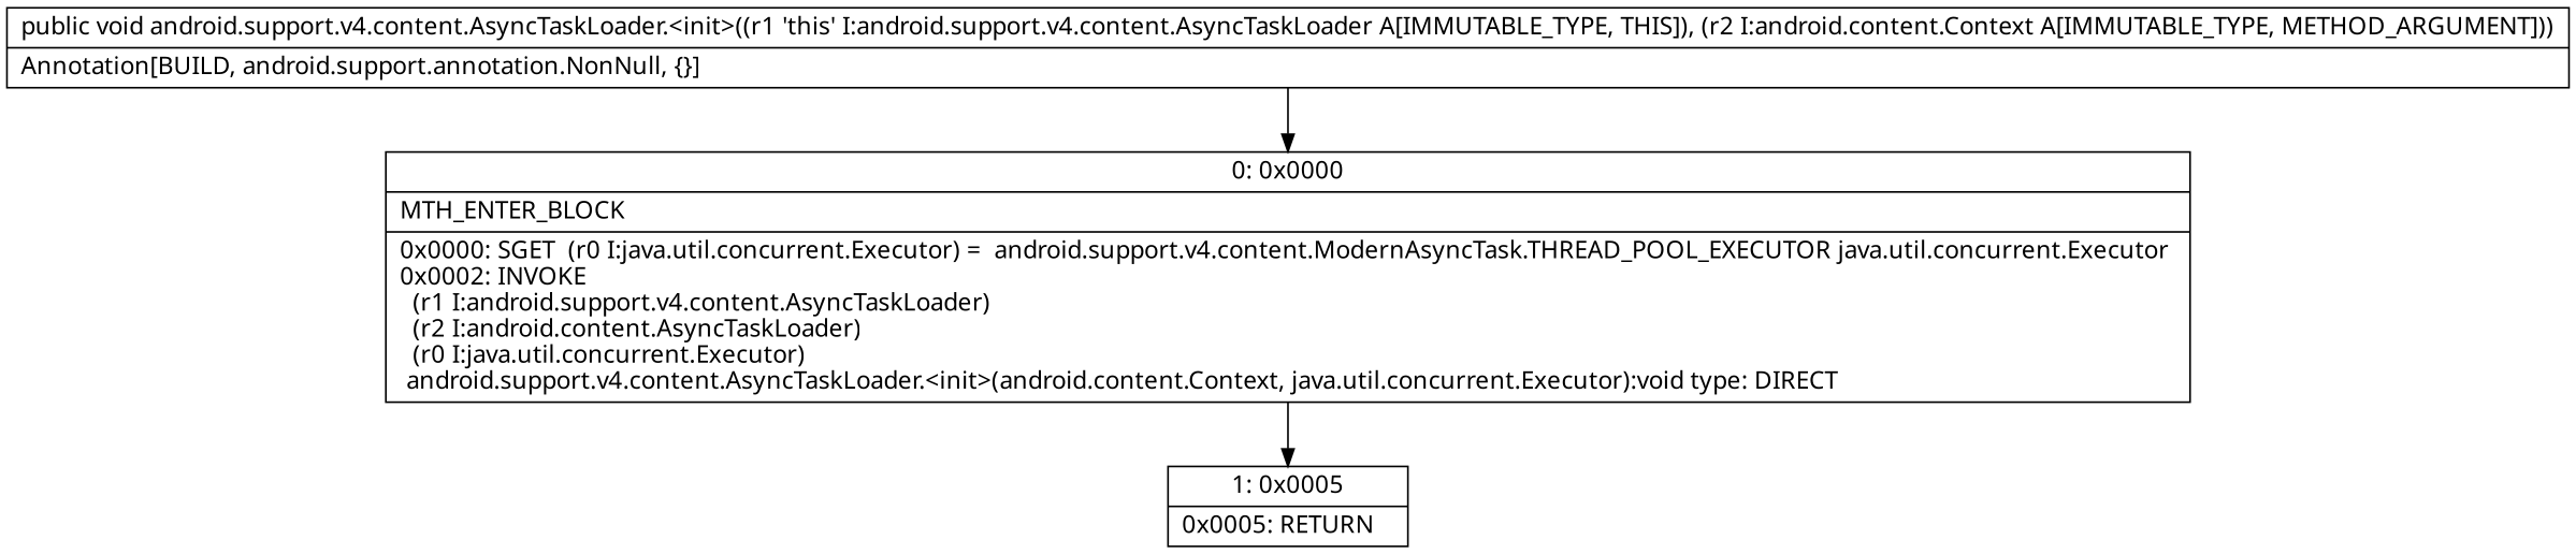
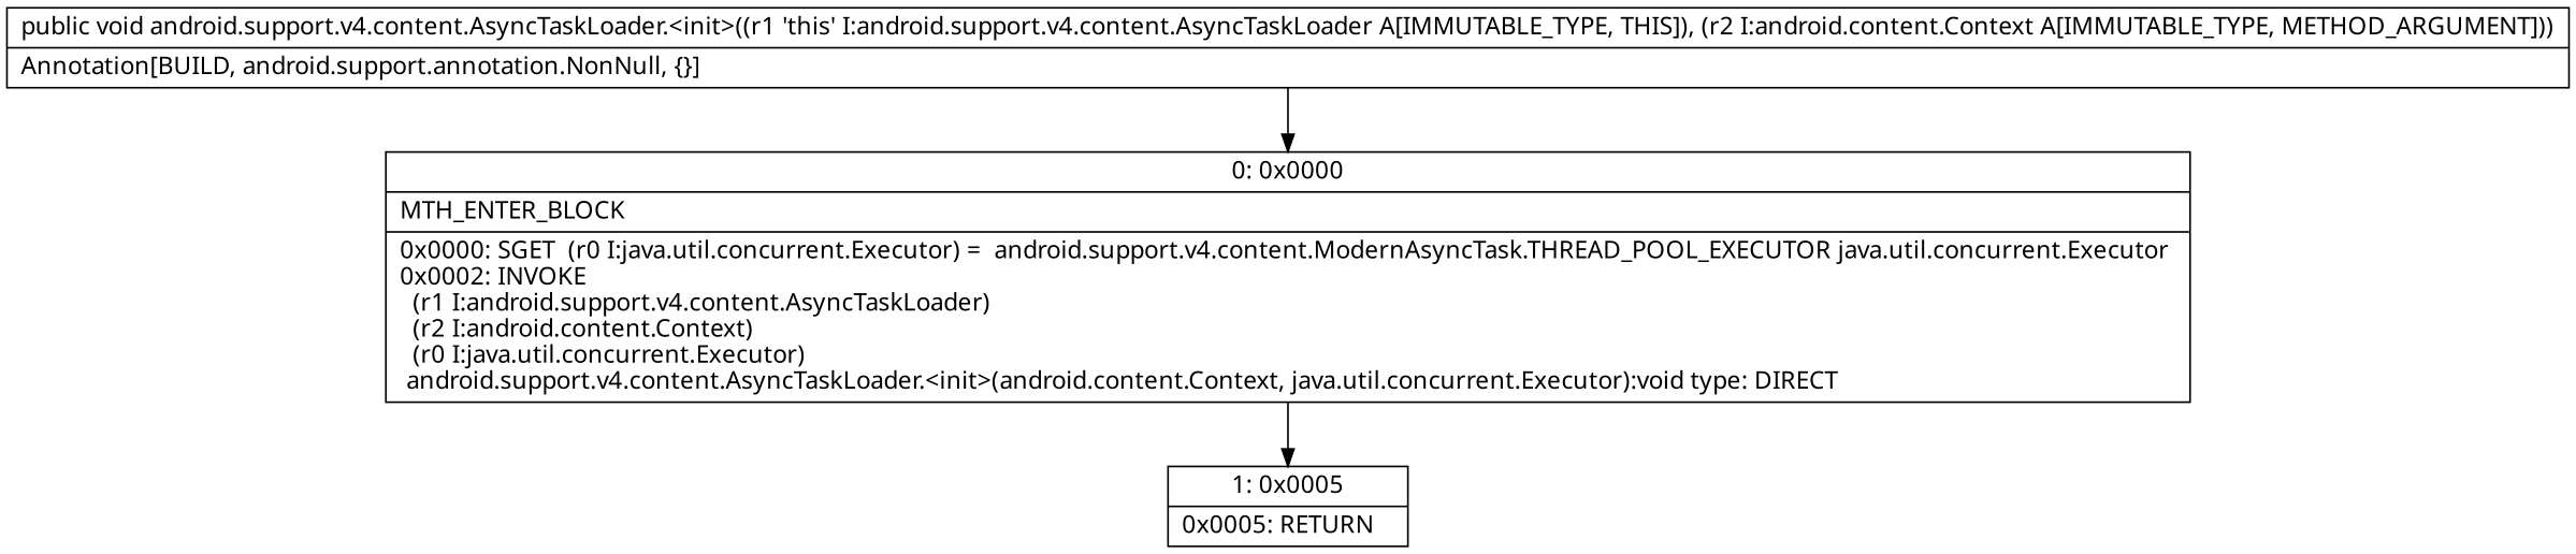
  digraph {
    fontname="Noto Sans"
    node [shape=record fontname="Noto Sans"]
    edge [fontname="Noto Sans"]
-   n1 [label="{0\:\ 0x0000|MTH_ENTER_BLOCK\l|0x0000: SGET  (r0 I:java.util.concurrent.Executor) =  android.support.v4.content.ModernAsyncTask.THREAD_POOL_EXECUTOR java.util.concurrent.Executor \l0x0002: INVOKE  \l  (r1 I:android.support.v4.content.AsyncTaskLoader)\l  (r2 I:android.content.AsyncTaskLoader)\l  (r0 I:java.util.concurrent.Executor)\l android.support.v4.content.AsyncTaskLoader.\<init\>(android.content.Context, java.util.concurrent.Executor):void type: DIRECT \l}"]
+   n1 [label="{0\:\ 0x0000|MTH_ENTER_BLOCK\l|0x0000: SGET  (r0 I:java.util.concurrent.Executor) =  android.support.v4.content.ModernAsyncTask.THREAD_POOL_EXECUTOR java.util.concurrent.Executor \l0x0002: INVOKE  \l  (r1 I:android.support.v4.content.AsyncTaskLoader)\l  (r2 I:android.content.Context)\l  (r0 I:java.util.concurrent.Executor)\l android.support.v4.content.AsyncTaskLoader.\<init\>(android.content.Context, java.util.concurrent.Executor):void type: DIRECT \l}"]
    n2 [label="{1\:\ 0x0005|0x0005: RETURN   \l}"]
    n3 [label="{public void android.support.v4.content.AsyncTaskLoader.\<init\>((r1 'this' I:android.support.v4.content.AsyncTaskLoader A[IMMUTABLE_TYPE, THIS]), (r2 I:android.content.Context A[IMMUTABLE_TYPE, METHOD_ARGUMENT]))  | Annotation[BUILD, android.support.annotation.NonNull, \{\}]\l}"]
    n1 -> n2
    n3 -> n1
  }
